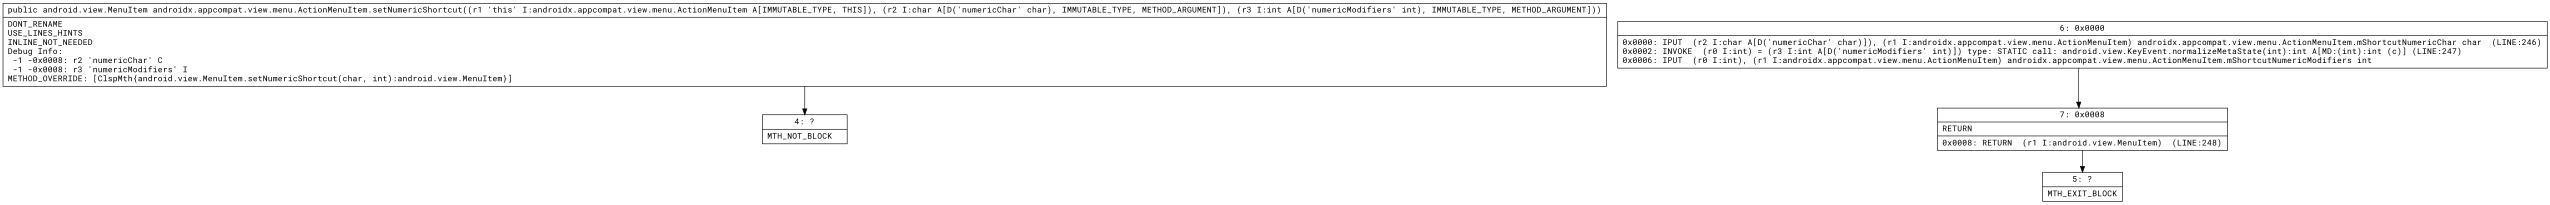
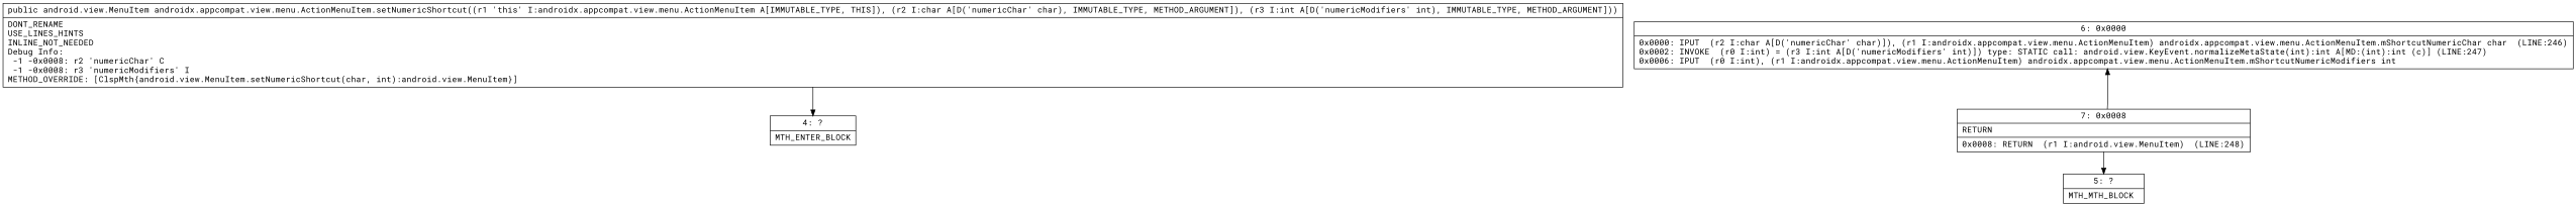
  digraph {
    fontname="Roboto Mono"
    node [fontname="Roboto Mono" shape=record]
    edge [fontname="Roboto Mono"]
-   n1 [label="{4\:\ ?|MTH_NOT_BLOCK\l}"]
+   n1 [label="{4\:\ ?|MTH_ENTER_BLOCK\l}"]
    n2 [label="{6\:\ 0x0000|0x0000: IPUT  (r2 I:char A[D('numericChar' char)]), (r1 I:androidx.appcompat.view.menu.ActionMenuItem) androidx.appcompat.view.menu.ActionMenuItem.mShortcutNumericChar char  (LINE:246)\l0x0002: INVOKE  (r0 I:int) = (r3 I:int A[D('numericModifiers' int)]) type: STATIC call: android.view.KeyEvent.normalizeMetaState(int):int A[MD:(int):int (c)] (LINE:247)\l0x0006: IPUT  (r0 I:int), (r1 I:androidx.appcompat.view.menu.ActionMenuItem) androidx.appcompat.view.menu.ActionMenuItem.mShortcutNumericModifiers int \l}"]
    n3 [label="{7\:\ 0x0008|RETURN\l|0x0008: RETURN  (r1 I:android.view.MenuItem)  (LINE:248)\l}"]
-   n4 [label="{5\:\ ?|MTH_EXIT_BLOCK\l}"]
+   n4 [label="{5\:\ ?|MTH_MTH_BLOCK\l}"]
    n5 [label="{public android.view.MenuItem androidx.appcompat.view.menu.ActionMenuItem.setNumericShortcut((r1 'this' I:androidx.appcompat.view.menu.ActionMenuItem A[IMMUTABLE_TYPE, THIS]), (r2 I:char A[D('numericChar' char), IMMUTABLE_TYPE, METHOD_ARGUMENT]), (r3 I:int A[D('numericModifiers' int), IMMUTABLE_TYPE, METHOD_ARGUMENT]))  | DONT_RENAME\lUSE_LINES_HINTS\lINLINE_NOT_NEEDED\lDebug Info:\l  \-1 \-0x0008: r2 'numericChar' C\l  \-1 \-0x0008: r3 'numericModifiers' I\lMETHOD_OVERRIDE: [ClspMth\{android.view.MenuItem.setNumericShortcut(char, int):android.view.MenuItem\}]\l}"]
-   n2 -> n3
+   n3 -> n2
    n3 -> n4
    n5 -> n1
  }
